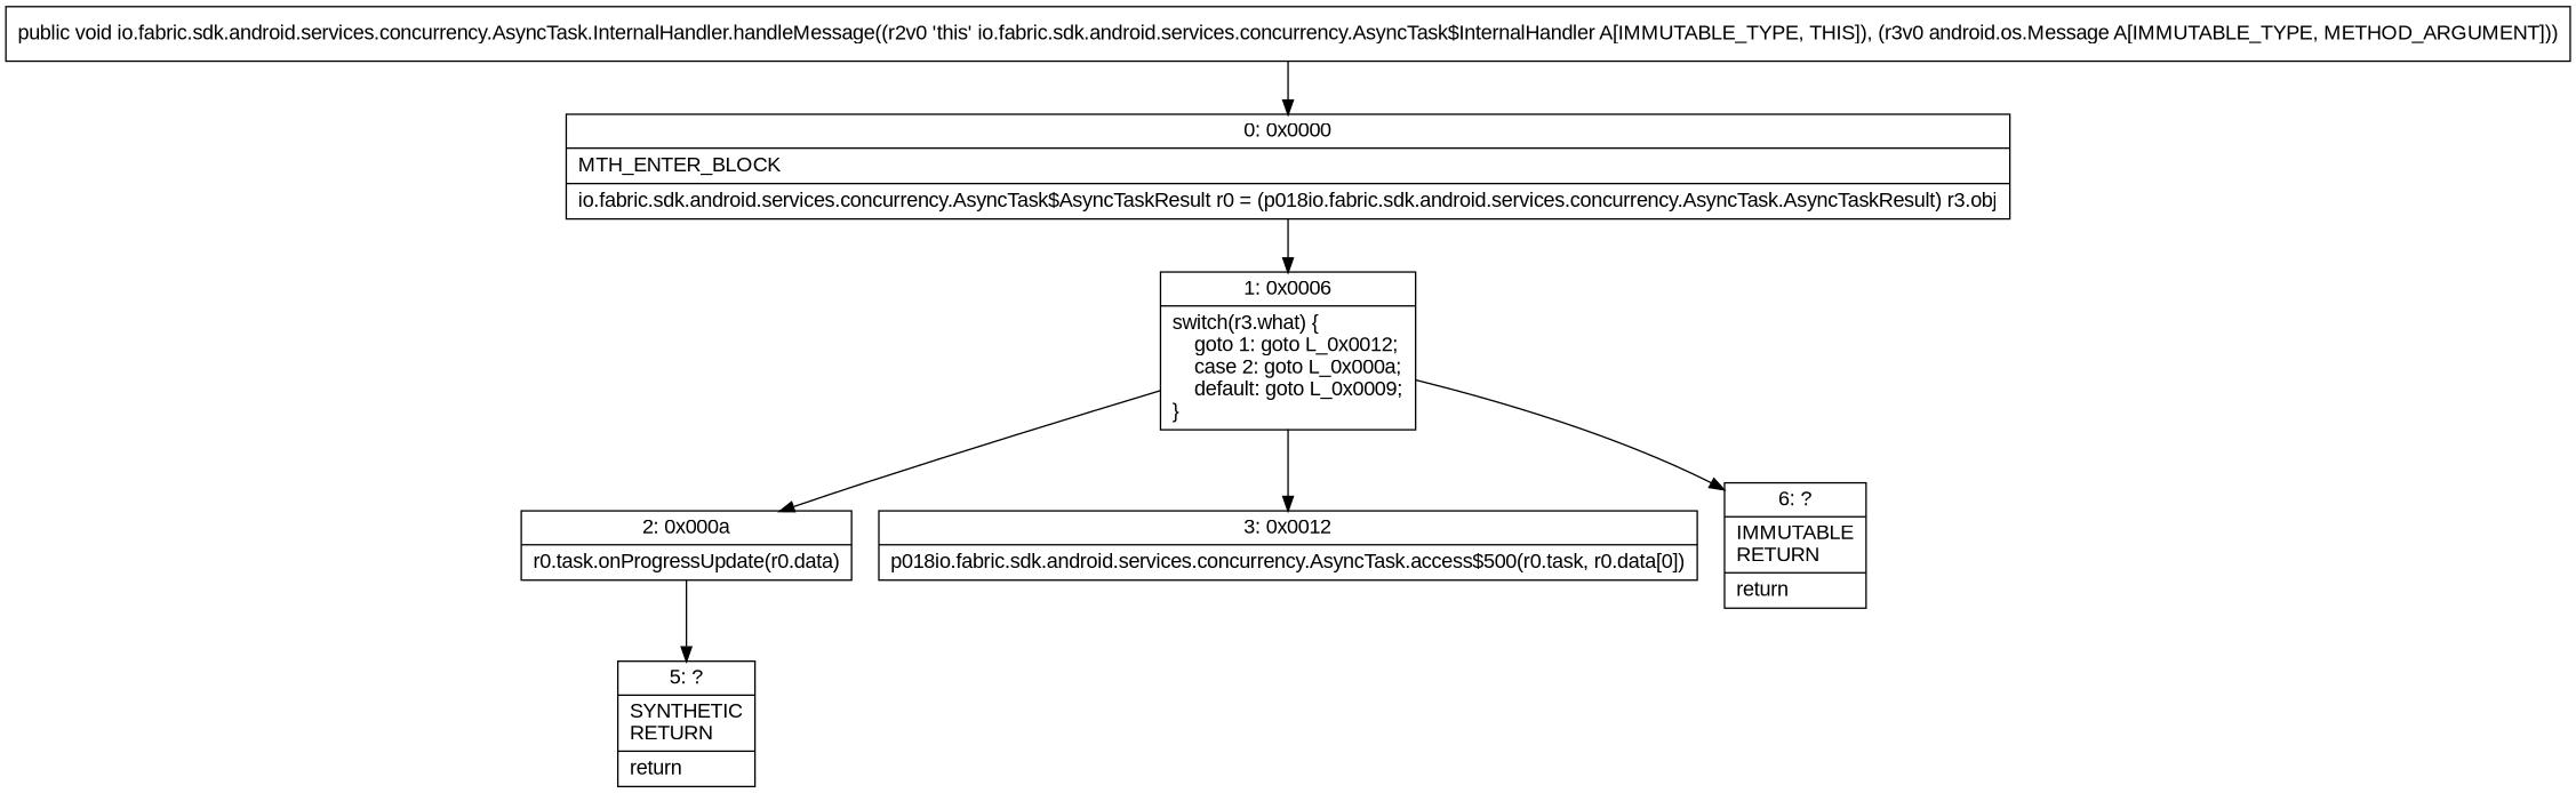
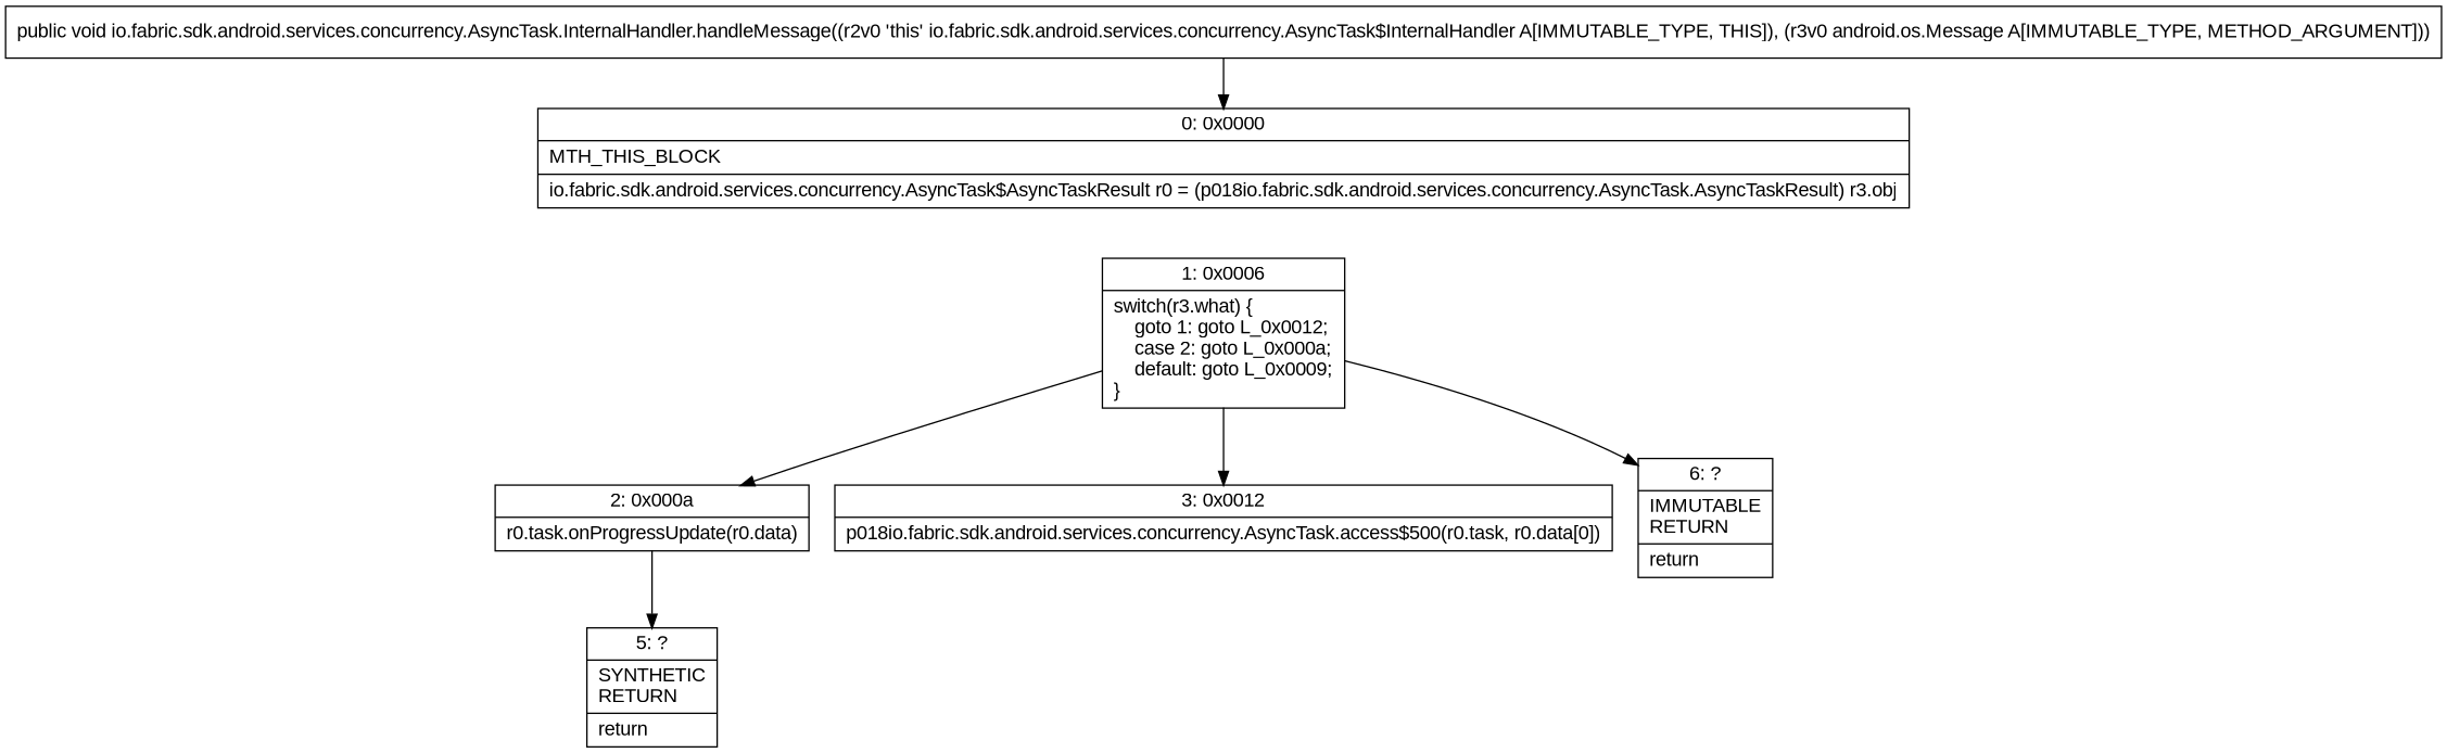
  digraph {
    fontname="Liberation Sans"
    node [fontname="Liberation Sans" shape=record]
    edge [fontname="Liberation Sans"]
-   n1 [label="{0\:\ 0x0000|MTH_ENTER_BLOCK\l|io.fabric.sdk.android.services.concurrency.AsyncTask$AsyncTaskResult r0 = (p018io.fabric.sdk.android.services.concurrency.AsyncTask.AsyncTaskResult) r3.obj\l}"]
+   n1 [label="{0\:\ 0x0000|MTH_THIS_BLOCK\l|io.fabric.sdk.android.services.concurrency.AsyncTask$AsyncTaskResult r0 = (p018io.fabric.sdk.android.services.concurrency.AsyncTask.AsyncTaskResult) r3.obj\l}"]
    n2 [label="{1\:\ 0x0006|switch(r3.what) \{\l    goto 1: goto L_0x0012;\l    case 2: goto L_0x000a;\l    default: goto L_0x0009;\l\}\l}"]
    n3 [label="{2\:\ 0x000a|r0.task.onProgressUpdate(r0.data)\l}"]
    n4 [label="{3\:\ 0x0012|p018io.fabric.sdk.android.services.concurrency.AsyncTask.access$500(r0.task, r0.data[0])\l}"]
    n5 [label="{6\:\ ?|IMMUTABLE\lRETURN\l|return\l}"]
    n6 [label="{5\:\ ?|SYNTHETIC\lRETURN\l|return\l}"]
    n7 [label="{public void io.fabric.sdk.android.services.concurrency.AsyncTask.InternalHandler.handleMessage((r2v0 'this' io.fabric.sdk.android.services.concurrency.AsyncTask$InternalHandler A[IMMUTABLE_TYPE, THIS]), (r3v0 android.os.Message A[IMMUTABLE_TYPE, METHOD_ARGUMENT])) }"]
-   n1 -> n2
    n2 -> n3
    n2 -> n4
    n2 -> n5
    n3 -> n6
    n7 -> n1
  }
